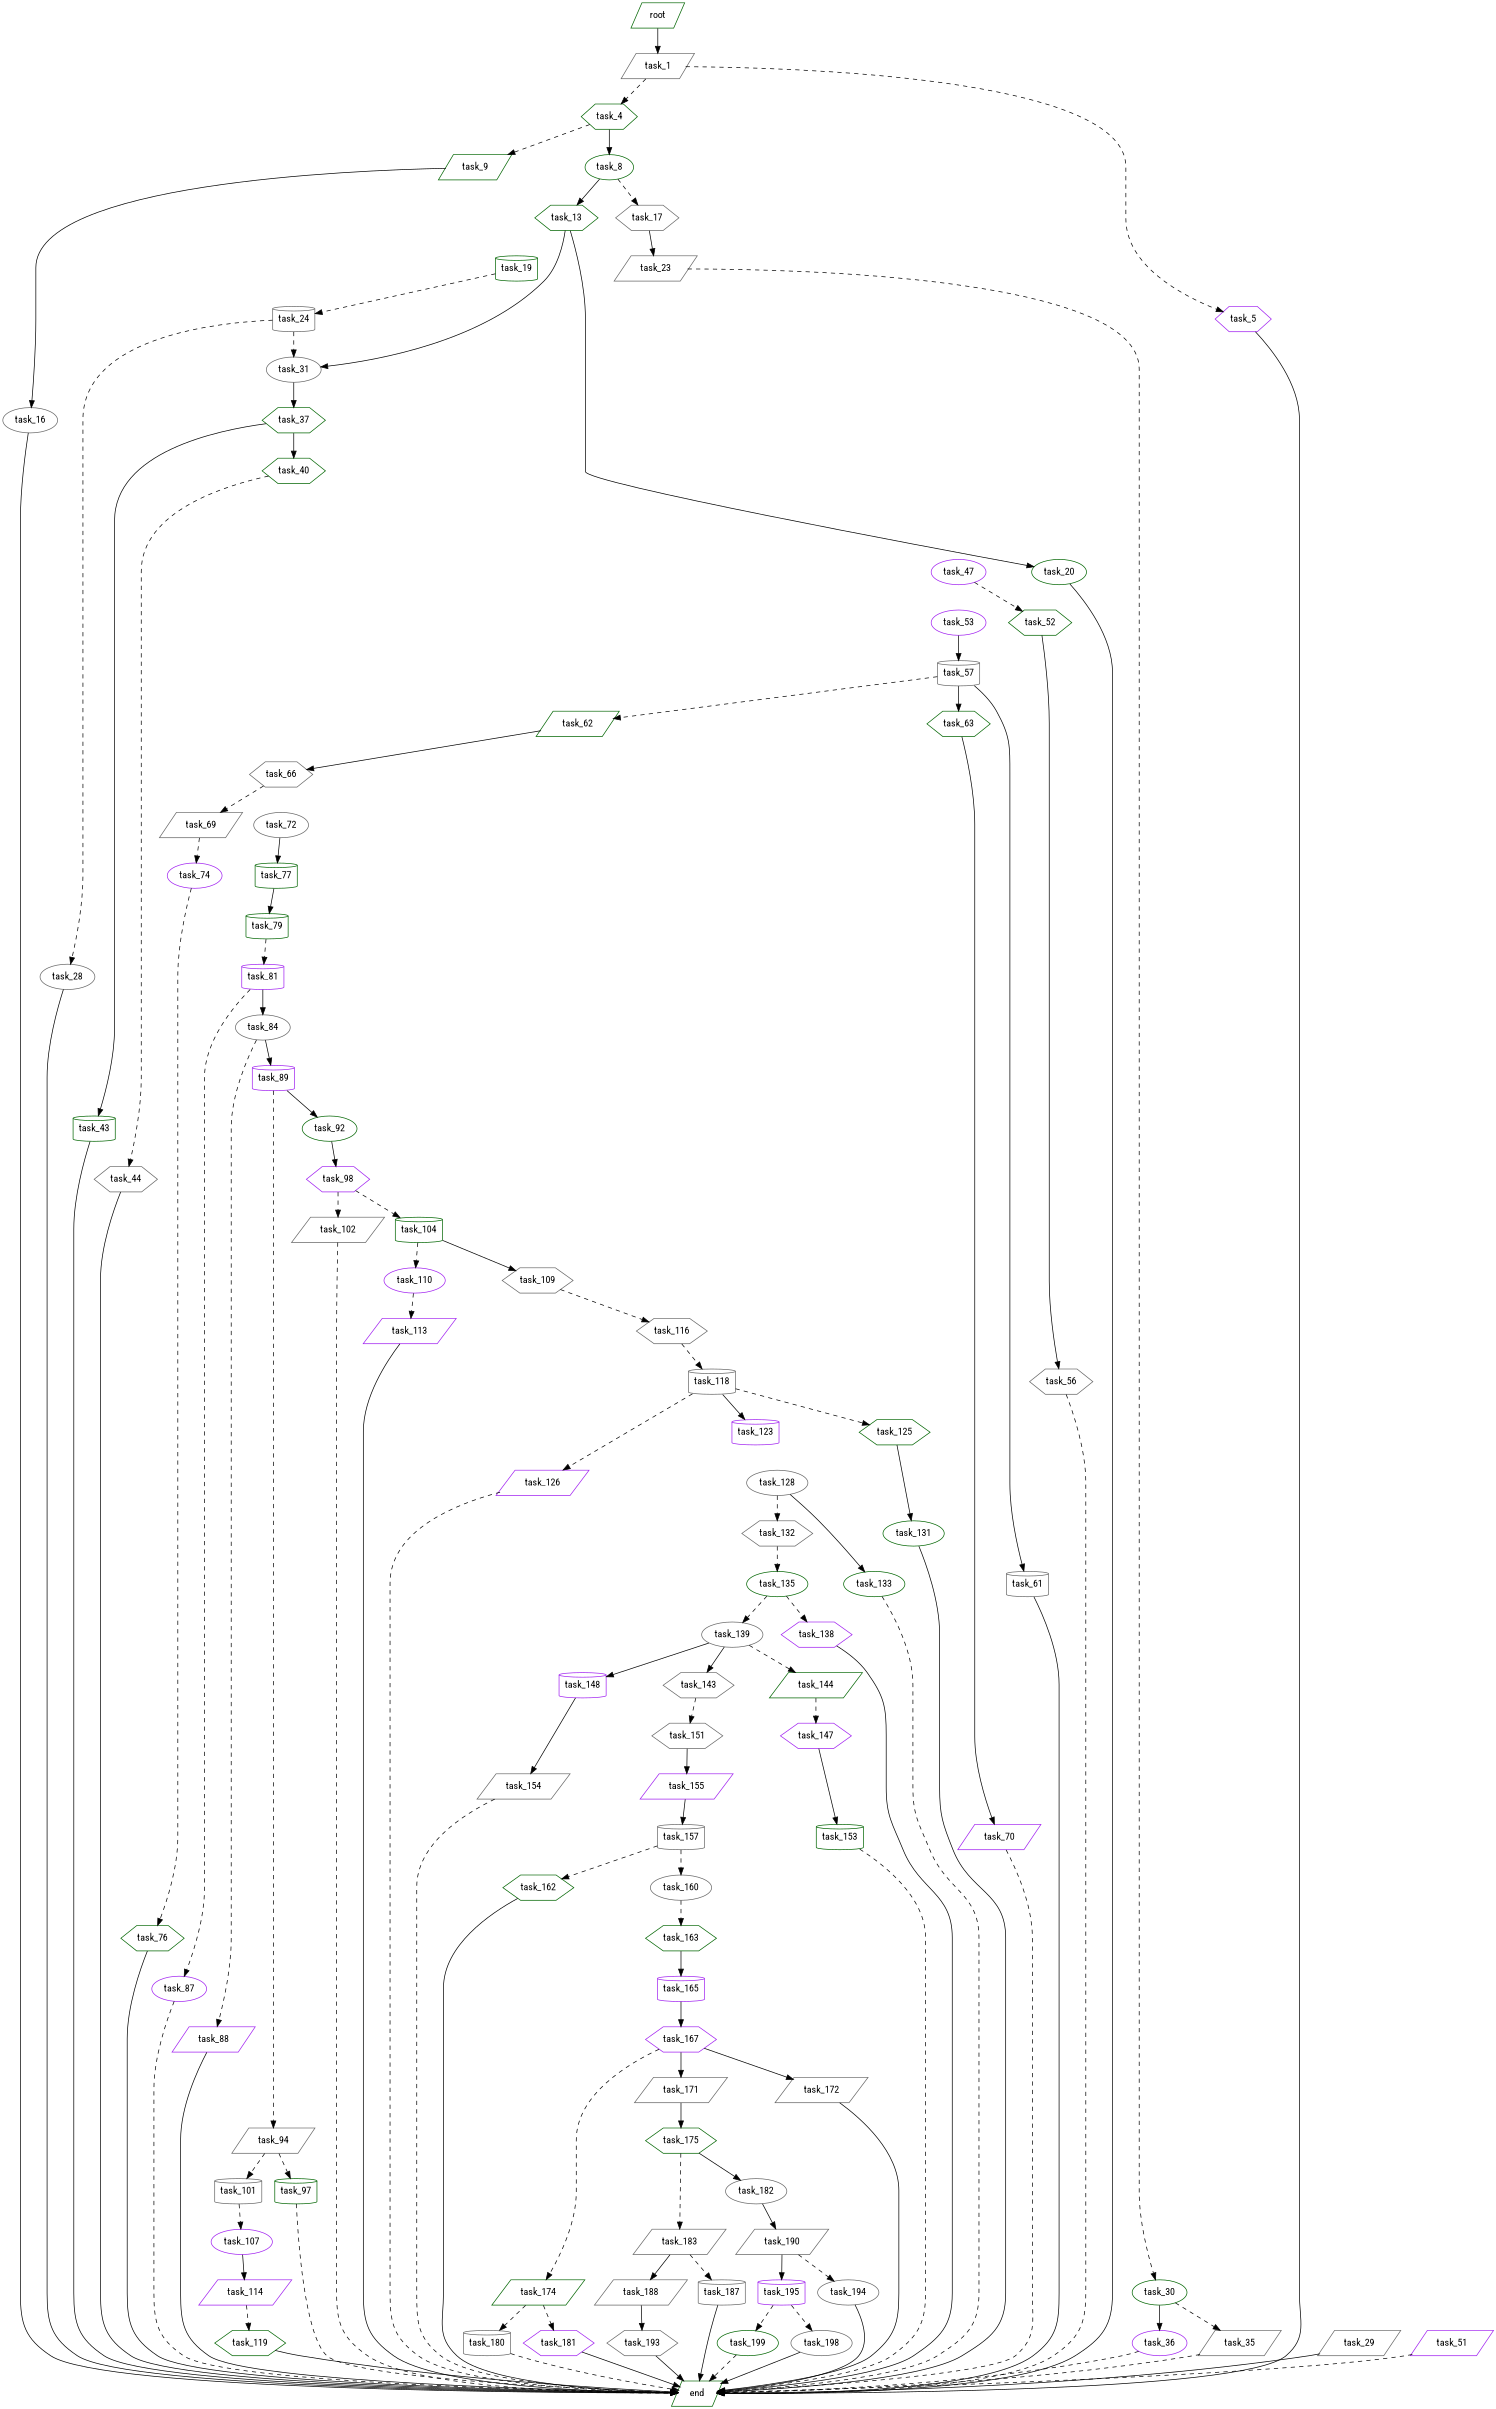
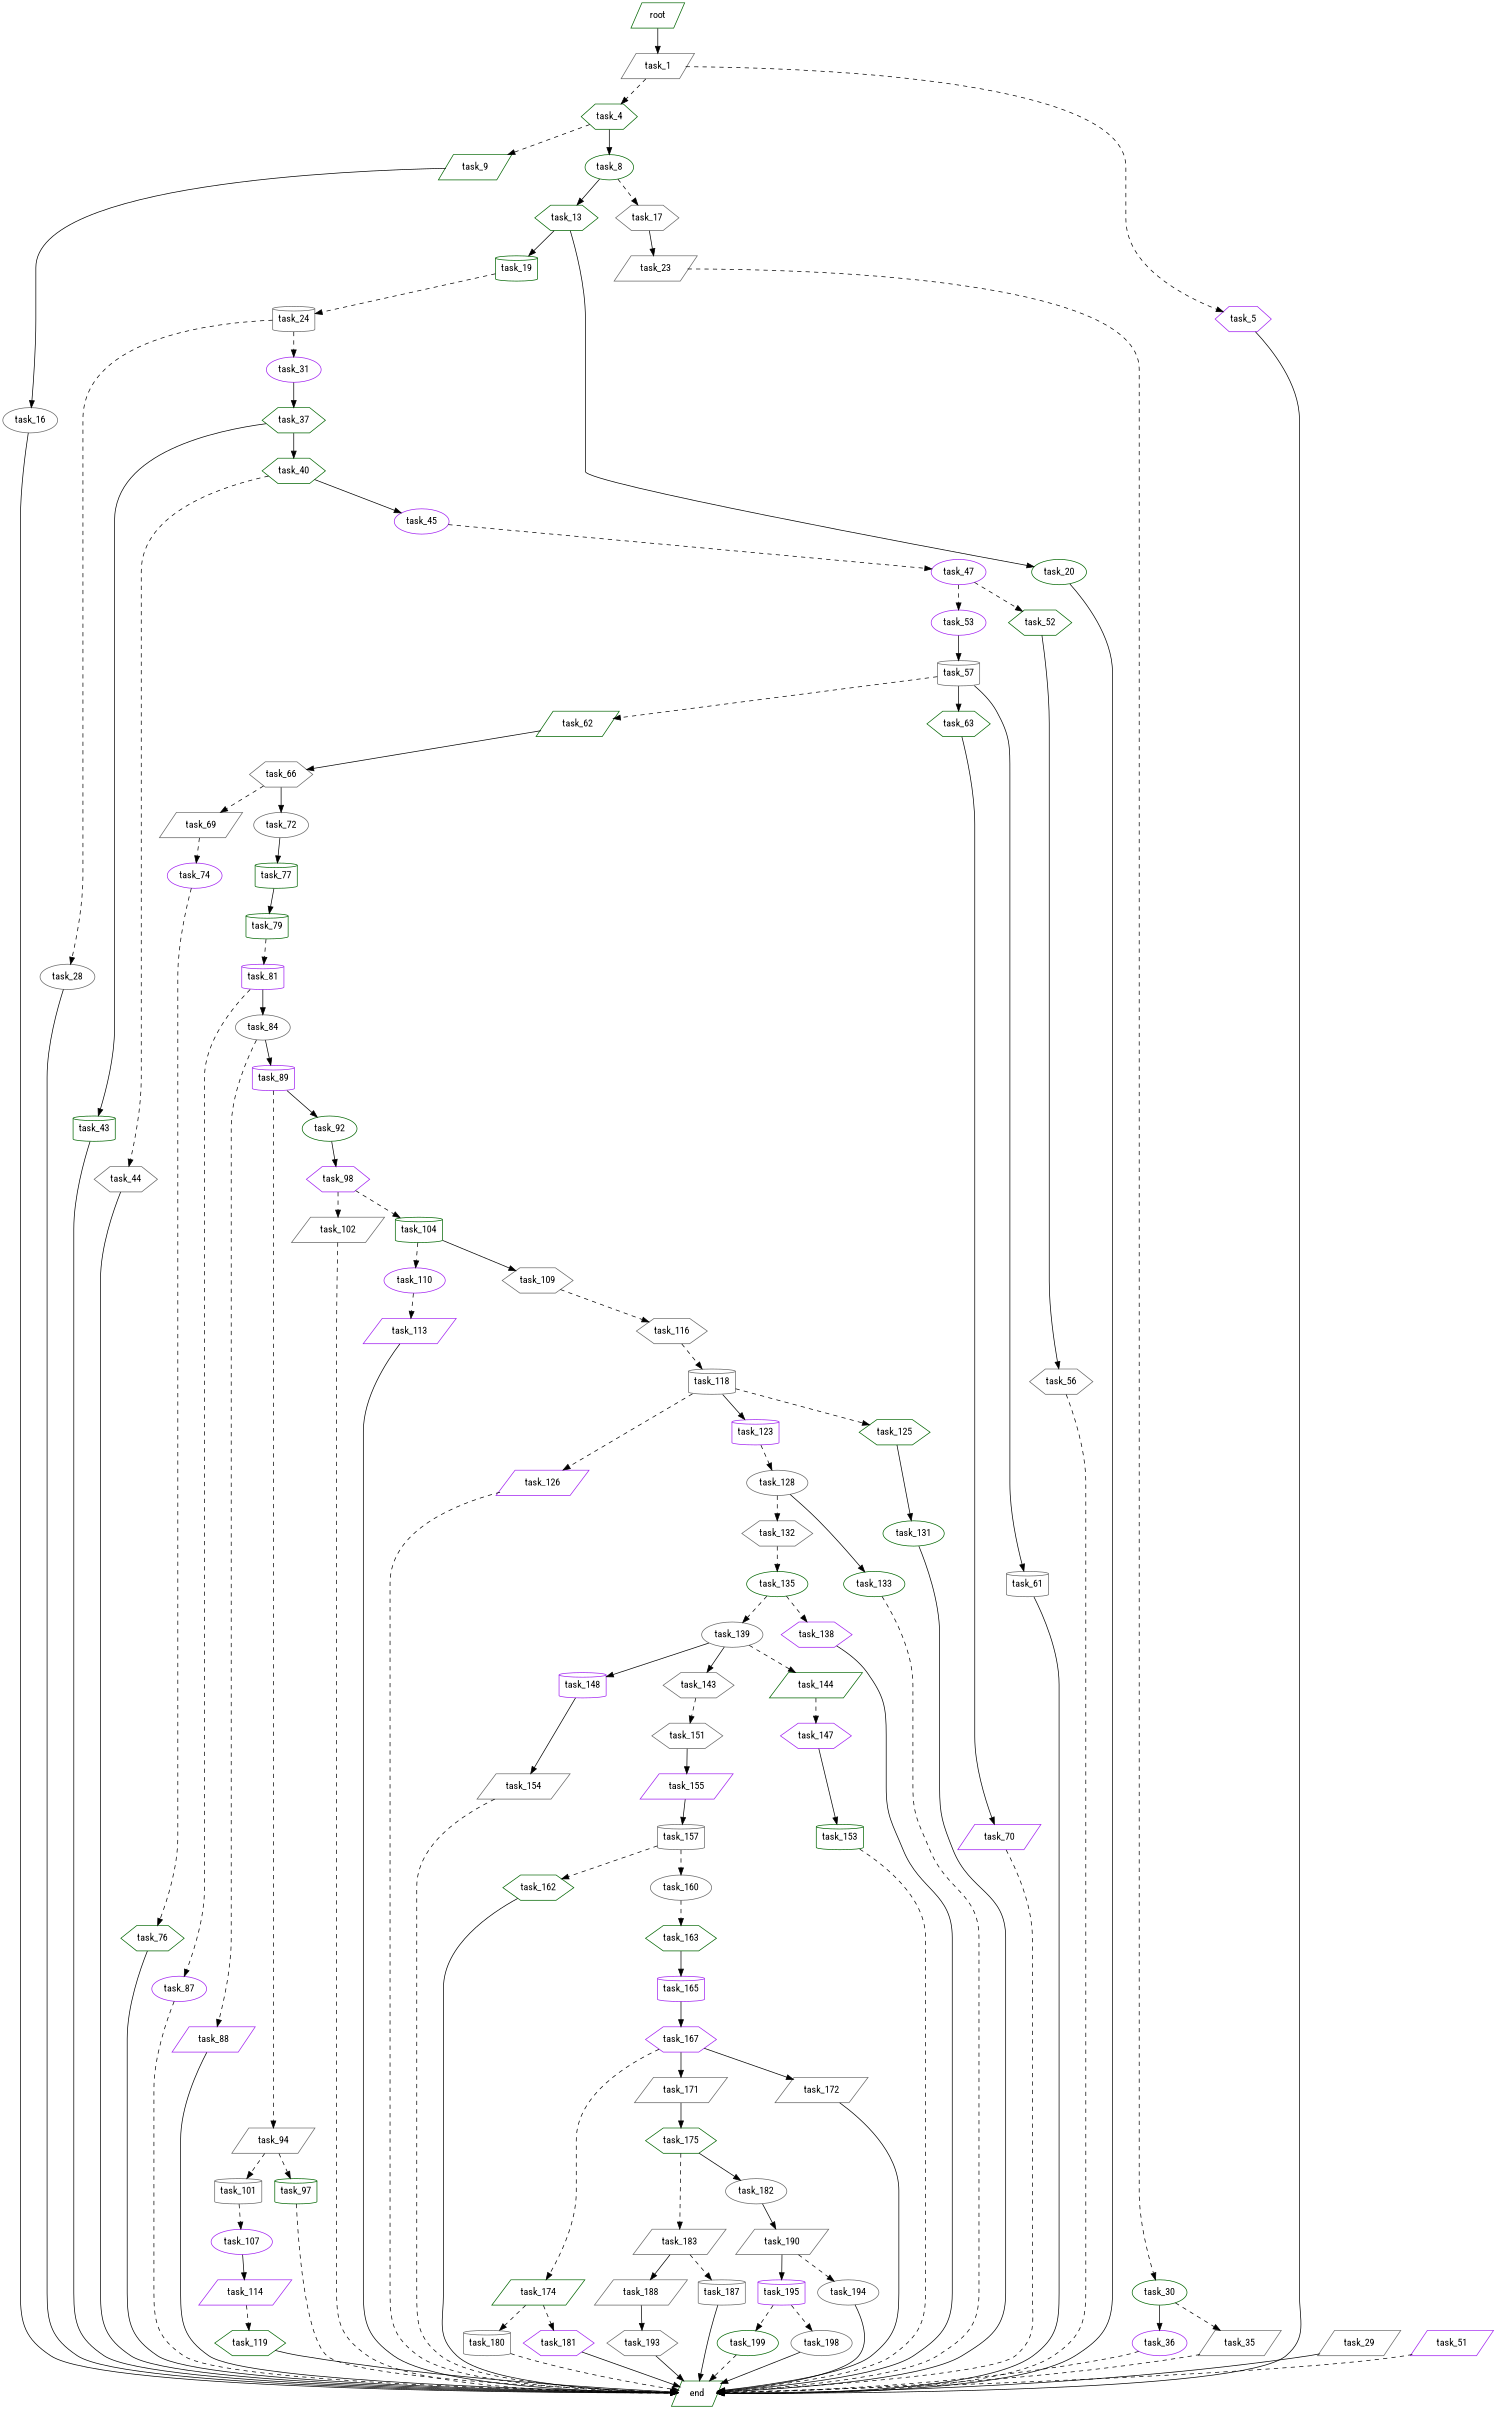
  digraph {
    fontname="Roboto Condensed"
    node [color=gray40 fontname="Roboto Condensed" shape=hexagon]
    edge [fontname="Roboto Condensed" style=solid]
    root [color=darkgreen shape=parallelogram]
    task_1 [shape=parallelogram]
    task_4 [color=darkgreen]
    task_5 [color=purple]
    task_8 [color=darkgreen shape=ellipse]
    task_9 [color=darkgreen shape=parallelogram]
    end [color=darkgreen shape=parallelogram]
    task_13 [color=darkgreen]
    task_17
    task_16 [shape=ellipse]
    task_19 [color=darkgreen shape=cylinder]
    task_20 [color=darkgreen shape=ellipse]
    task_23 [shape=parallelogram]
    task_24 [shape=cylinder]
    task_30 [color=darkgreen shape=ellipse]
    task_28 [shape=ellipse]
-   task_31 [shape=ellipse]
+   task_31 [color=purple shape=ellipse]
    task_29 [shape=parallelogram]
    task_35 [shape=parallelogram]
    task_36 [color=purple shape=ellipse]
    task_37 [color=darkgreen]
    task_40 [color=darkgreen]
    task_43 [color=darkgreen shape=cylinder]
    task_44
+   task_45 [color=purple shape=ellipse]
    task_47 [color=purple shape=ellipse]
    task_52 [color=darkgreen]
    task_53 [color=purple shape=ellipse]
    task_51 [color=purple shape=parallelogram]
    task_56
    task_57 [shape=cylinder]
    task_61 [shape=cylinder]
    task_62 [color=darkgreen shape=parallelogram]
    task_63 [color=darkgreen]
    task_66
    task_70 [color=purple shape=parallelogram]
    task_69 [shape=parallelogram]
    task_72 [shape=ellipse]
    task_74 [color=purple shape=ellipse]
    task_77 [color=darkgreen shape=cylinder]
    task_76 [color=darkgreen]
    task_79 [color=darkgreen shape=cylinder]
    task_81 [color=purple shape=cylinder]
    task_84 [shape=ellipse]
    task_87 [color=purple shape=ellipse]
    task_88 [color=purple shape=parallelogram]
    task_89 [color=purple shape=cylinder]
    task_92 [color=darkgreen shape=ellipse]
    task_94 [shape=parallelogram]
    task_98 [color=purple]
    task_97 [color=darkgreen shape=cylinder]
    task_101 [shape=cylinder]
    task_102 [shape=parallelogram]
    task_104 [color=darkgreen shape=cylinder]
    task_107 [color=purple shape=ellipse]
    task_109
    task_110 [color=purple shape=ellipse]
    task_114 [color=purple shape=parallelogram]
    task_116
    task_113 [color=purple shape=parallelogram]
    task_119 [color=darkgreen]
    task_118 [shape=cylinder]
    task_123 [color=purple shape=cylinder]
    task_125 [color=darkgreen]
    task_126 [color=purple shape=parallelogram]
    task_128 [shape=ellipse]
    task_131 [color=darkgreen shape=ellipse]
    task_132
    task_133 [color=darkgreen shape=ellipse]
    task_135 [color=darkgreen shape=ellipse]
    task_138 [color=purple]
    task_139 [shape=ellipse]
    task_143
    task_144 [color=darkgreen shape=parallelogram]
    task_148 [color=purple shape=cylinder]
    task_151
    task_147 [color=purple]
    task_154 [shape=parallelogram]
    task_155 [color=purple shape=parallelogram]
    task_153 [color=darkgreen shape=cylinder]
    task_157 [shape=cylinder]
    task_160 [shape=ellipse]
    task_162 [color=darkgreen]
    task_163 [color=darkgreen]
    task_165 [color=purple shape=cylinder]
    task_167 [color=purple]
    task_171 [shape=parallelogram]
    task_172 [shape=parallelogram]
    task_174 [color=darkgreen shape=parallelogram]
    task_175 [color=darkgreen]
    task_180 [shape=cylinder]
    task_181 [color=purple]
    task_182 [shape=ellipse]
    task_183 [shape=parallelogram]
    task_190 [shape=parallelogram]
    task_187 [shape=cylinder]
    task_188 [shape=parallelogram]
    task_194 [shape=ellipse]
    task_195 [color=purple shape=cylinder]
    task_193
    task_198 [shape=ellipse]
    task_199 [color=darkgreen shape=ellipse]
    root -> task_1
    task_1 -> task_4 [style=dashed]
    task_1 -> task_5 [style=dashed]
    task_4 -> task_8
    task_4 -> task_9 [style=dashed]
    task_5 -> end
    task_8 -> task_13
    task_8 -> task_17 [style=dashed]
    task_9 -> task_16
-   task_13 -> task_31
+   task_13 -> task_19
    task_13 -> task_20
    task_17 -> task_23
    task_16 -> end
    task_19 -> task_24 [style=dashed]
    task_20 -> end
    task_23 -> task_30 [style=dashed]
    task_24 -> task_28 [style=dashed]
    task_24 -> task_31 [style=dashed]
    task_30 -> task_35 [style=dashed]
    task_30 -> task_36
    task_28 -> end
    task_31 -> task_37
    task_29 -> end
    task_35 -> end [style=dashed]
    task_36 -> end [style=dashed]
    task_37 -> task_40
    task_37 -> task_43
    task_40 -> task_44 [style=dashed]
+   task_40 -> task_45
    task_43 -> end
    task_44 -> end
+   task_45 -> task_47 [style=dashed]
    task_47 -> task_52 [style=dashed]
+   task_47 -> task_53 [style=dashed]
    task_52 -> task_56
    task_53 -> task_57
    task_51 -> end [style=dashed]
    task_56 -> end [style=dashed]
    task_57 -> task_61
    task_57 -> task_62 [style=dashed]
    task_57 -> task_63
    task_61 -> end
    task_62 -> task_66
    task_63 -> task_70
    task_66 -> task_69 [style=dashed]
+   task_66 -> task_72
    task_70 -> end [style=dashed]
    task_69 -> task_74 [style=dashed]
    task_72 -> task_77
    task_74 -> task_76 [style=dashed]
    task_77 -> task_79
    task_76 -> end
    task_79 -> task_81 [style=dashed]
    task_81 -> task_84
    task_81 -> task_87 [style=dashed]
    task_84 -> task_88 [style=dashed]
    task_84 -> task_89
    task_87 -> end [style=dashed]
    task_88 -> end
    task_89 -> task_92
    task_89 -> task_94 [style=dashed]
    task_92 -> task_98
    task_94 -> task_97 [style=dashed]
    task_94 -> task_101 [style=dashed]
    task_98 -> task_102 [style=dashed]
    task_98 -> task_104 [style=dashed]
    task_97 -> end [style=dashed]
    task_101 -> task_107 [style=dashed]
    task_102 -> end [style=dashed]
    task_104 -> task_109
    task_104 -> task_110 [style=dashed]
    task_107 -> task_114
    task_109 -> task_116 [style=dashed]
    task_110 -> task_113 [style=dashed]
    task_114 -> task_119 [style=dashed]
    task_116 -> task_118 [style=dashed]
    task_113 -> end
    task_119 -> end
    task_118 -> task_123
    task_118 -> task_125 [style=dashed]
    task_118 -> task_126 [style=dashed]
+   task_123 -> task_128 [style=dashed]
    task_125 -> task_131
    task_126 -> end [style=dashed]
    task_128 -> task_132 [style=dashed]
    task_128 -> task_133
    task_131 -> end
    task_132 -> task_135 [style=dashed]
    task_133 -> end [style=dashed]
    task_135 -> task_138 [style=dashed]
    task_135 -> task_139 [style=dashed]
    task_138 -> end
    task_139 -> task_143
    task_139 -> task_144 [style=dashed]
    task_139 -> task_148
    task_143 -> task_151 [style=dashed]
    task_144 -> task_147 [style=dashed]
    task_148 -> task_154
    task_151 -> task_155
    task_147 -> task_153
    task_154 -> end [style=dashed]
    task_155 -> task_157
    task_153 -> end [style=dashed]
    task_157 -> task_160 [style=dashed]
    task_157 -> task_162 [style=dashed]
    task_160 -> task_163 [style=dashed]
    task_162 -> end
    task_163 -> task_165
    task_165 -> task_167
    task_167 -> task_171
    task_167 -> task_172
    task_167 -> task_174 [style=dashed]
    task_171 -> task_175
    task_172 -> end
    task_174 -> task_180 [style=dashed]
    task_174 -> task_181 [style=dashed]
    task_175 -> task_182
    task_175 -> task_183 [style=dashed]
    task_180 -> end [style=dashed]
    task_181 -> end
    task_182 -> task_190
    task_183 -> task_187 [style=dashed]
    task_183 -> task_188
    task_190 -> task_194 [style=dashed]
    task_190 -> task_195
    task_187 -> end
    task_188 -> task_193
    task_194 -> end
    task_195 -> task_198 [style=dashed]
    task_195 -> task_199 [style=dashed]
    task_193 -> end
    task_198 -> end
    task_199 -> end [style=dashed]
  }
